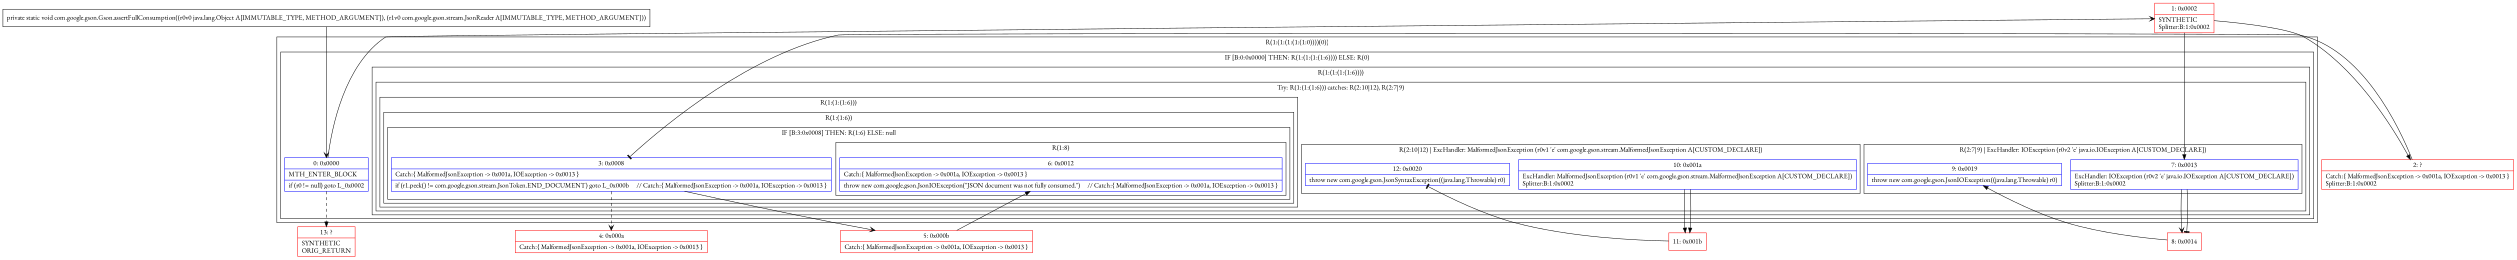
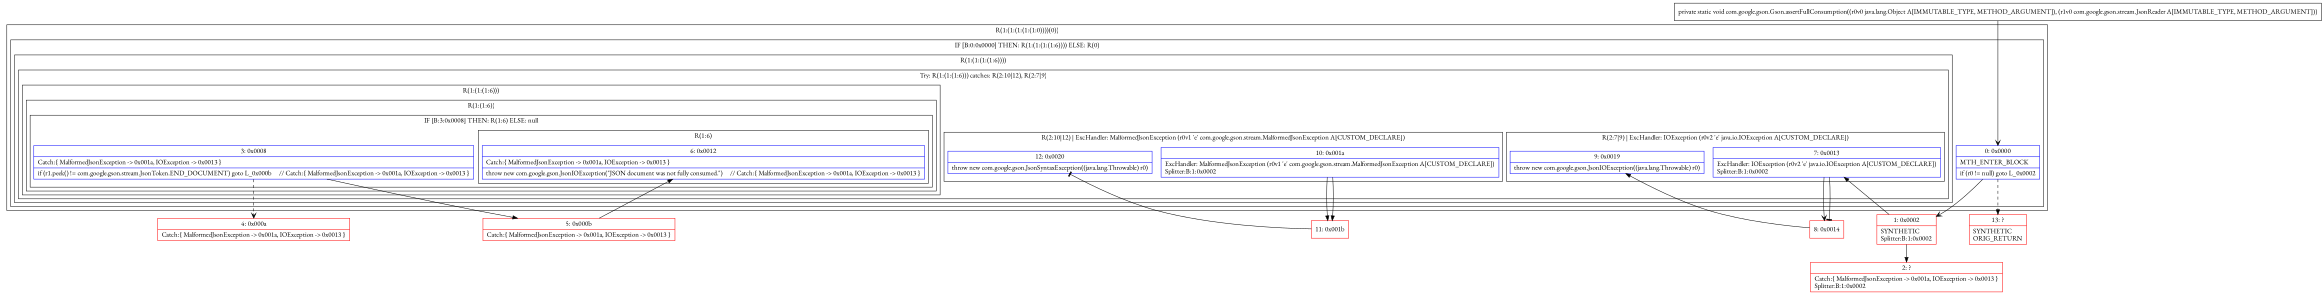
  digraph {
    fontname="EB Garamond"
    node [color=blue fontname="EB Garamond" shape=record]
    edge [arrowhead=normal fontname="EB Garamond"]
    n1 [label="{6\:\ 0x0012|Catch:\{ MalformedJsonException \-\> 0x001a, IOException \-\> 0x0013 \}\l|throw new com.google.gson.JsonIOException(\"JSON document was not fully consumed.\")     \/\/ Catch:\{ MalformedJsonException \-\> 0x001a, IOException \-\> 0x0013 \}\l}"]
    n2 [label="{3\:\ 0x0008|Catch:\{ MalformedJsonException \-\> 0x001a, IOException \-\> 0x0013 \}\l|if (r1.peek() != com.google.gson.stream.JsonToken.END_DOCUMENT) goto L_0x000b     \/\/ Catch:\{ MalformedJsonException \-\> 0x001a, IOException \-\> 0x0013 \}\l}"]
    n3 [label="{10\:\ 0x001a|ExcHandler: MalformedJsonException (r0v1 'e' com.google.gson.stream.MalformedJsonException A[CUSTOM_DECLARE])\lSplitter:B:1:0x0002\l}"]
    n4 [label="{12\:\ 0x0020|throw new com.google.gson.JsonSyntaxException((java.lang.Throwable) r0)\l}"]
    n5 [label="{7\:\ 0x0013|ExcHandler: IOException (r0v2 'e' java.io.IOException A[CUSTOM_DECLARE])\lSplitter:B:1:0x0002\l}"]
    n6 [label="{9\:\ 0x0019|throw new com.google.gson.JsonIOException((java.lang.Throwable) r0)\l}"]
    n7 [label="{0\:\ 0x0000|MTH_ENTER_BLOCK\l|if (r0 != null) goto L_0x0002\l}"]
    n8 [color=red label="{4\:\ 0x000a|Catch:\{ MalformedJsonException \-\> 0x001a, IOException \-\> 0x0013 \}\l}"]
    n9 [color=red label="{5\:\ 0x000b|Catch:\{ MalformedJsonException \-\> 0x001a, IOException \-\> 0x0013 \}\l}"]
    n10 [color=red label="{11\:\ 0x001b}"]
    n11 [color=red label="{8\:\ 0x0014}"]
    n12 [color=red label="{1\:\ 0x0002|SYNTHETIC\lSplitter:B:1:0x0002\l}"]
    n13 [color=red label="{13\:\ ?|SYNTHETIC\lORIG_RETURN\l}"]
    n14 [color=red label="{2\:\ ?|Catch:\{ MalformedJsonException \-\> 0x001a, IOException \-\> 0x0013 \}\lSplitter:B:1:0x0002\l}"]
    n15 [label="{private static void com.google.gson.Gson.assertFullConsumption((r0v0 java.lang.Object A[IMMUTABLE_TYPE, METHOD_ARGUMENT]), (r1v0 com.google.gson.stream.JsonReader A[IMMUTABLE_TYPE, METHOD_ARGUMENT])) }" color=""]
    subgraph cluster_1 {
      label="R(1:(1:(1:(1:(1:0))))(0))"
      subgraph cluster_2 {
        label="IF [B:0:0x0000] THEN: R(1:(1:(1:(1:6)))) ELSE: R(0)"
        n7
        subgraph cluster_3 {
          label="R(1:(1:(1:(1:6))))"
          subgraph cluster_4 {
            label="Try: R(1:(1:(1:6))) catches: R(2:10|12), R(2:7|9)"
            subgraph cluster_5 {
              label="R(1:(1:(1:6)))"
              subgraph cluster_6 {
                label="R(1:(1:6))"
                subgraph cluster_7 {
                  label="IF [B:3:0x0008] THEN: R(1:6) ELSE: null"
                  n2
                  subgraph cluster_8 {
-                   label="R(1:8)"
+                   label="R(1:6)"
                    n1
                  }
                }
              }
            }
            subgraph cluster_9 {
              label="R(2:10|12) | ExcHandler: MalformedJsonException (r0v1 'e' com.google.gson.stream.MalformedJsonException A[CUSTOM_DECLARE])\l"
              n3
              n4
            }
            subgraph cluster_10 {
              label="R(2:7|9) | ExcHandler: IOException (r0v2 'e' java.io.IOException A[CUSTOM_DECLARE])\l"
              n5
              n6
            }
          }
        }
        subgraph cluster_11 {
          label="R(0)"
        }
      }
    }
    subgraph cluster_12 {
      label="R(2:10|12) | ExcHandler: MalformedJsonException (r0v1 'e' com.google.gson.stream.MalformedJsonException A[CUSTOM_DECLARE])\l"
    }
    subgraph cluster_13 {
      label="R(2:7|9) | ExcHandler: IOException (r0v2 'e' java.io.IOException A[CUSTOM_DECLARE])\l"
    }
    n2 -> n8 [arrowhead=vee style=dashed]
-   n2 -> n9 [arrowhead=vee]
+   n2 -> n9
    n3 -> n10
    n3 -> n10
    n5 -> n11 [arrowhead=vee]
    n5 -> n11 [arrowhead=tee]
    n7 -> n12 [arrowhead=vee]
    n7 -> n13 [style=dashed]
    n9 -> n1
    n10 -> n4 [arrowhead=tee]
    n11 -> n6
    n12 -> n5
    n12 -> n14
-   n14 -> n2 [arrowhead=tee]
    n15 -> n7 [arrowhead=vee]
  }
